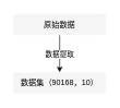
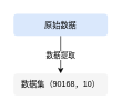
  <mxCell id="0" />
  <mxCell id="1" parent="0" />
  <mxCell id="2" value="" style="edgeStyle=orthogonalEdgeStyle;rounded=0;orthogonalLoop=1;jettySize=auto;html=1;" edge="1" parent="1" source="4" target="5"><mxGeometry relative="1" as="geometry" /></mxCell>
  <mxCell id="3" value="数据提取" style="edgeLabel;html=1;align=center;verticalAlign=middle;resizable=0;points=[];" vertex="1" connectable="0" parent="2"><mxGeometry x="0.021" y="-1" relative="1" as="geometry"><mxPoint as="offset" /></mxGeometry></mxCell>
- <mxCell id="4" value="原始数据" style="rounded=1;whiteSpace=wrap;html=1;fillColor=#f5f5f5;strokeColor=none;" vertex="1" parent="1"><mxGeometry x="20" y="20" width="142" height="33" as="geometry" /></mxCell>
+ <mxCell id="4" value="原始数据" style="rounded=1;whiteSpace=wrap;html=1;fillColor=#dae8fc;strokeColor=none;" vertex="1" parent="1"><mxGeometry x="20" y="20" width="142" height="33" as="geometry" /></mxCell>
  <mxCell id="5" value="数据集（90168，10）" style="rounded=1;whiteSpace=wrap;html=1;fillColor=#f5f5f5;strokeColor=none;" vertex="1" parent="1"><mxGeometry x="20" y="110" width="142" height="33" as="geometry" /></mxCell>
